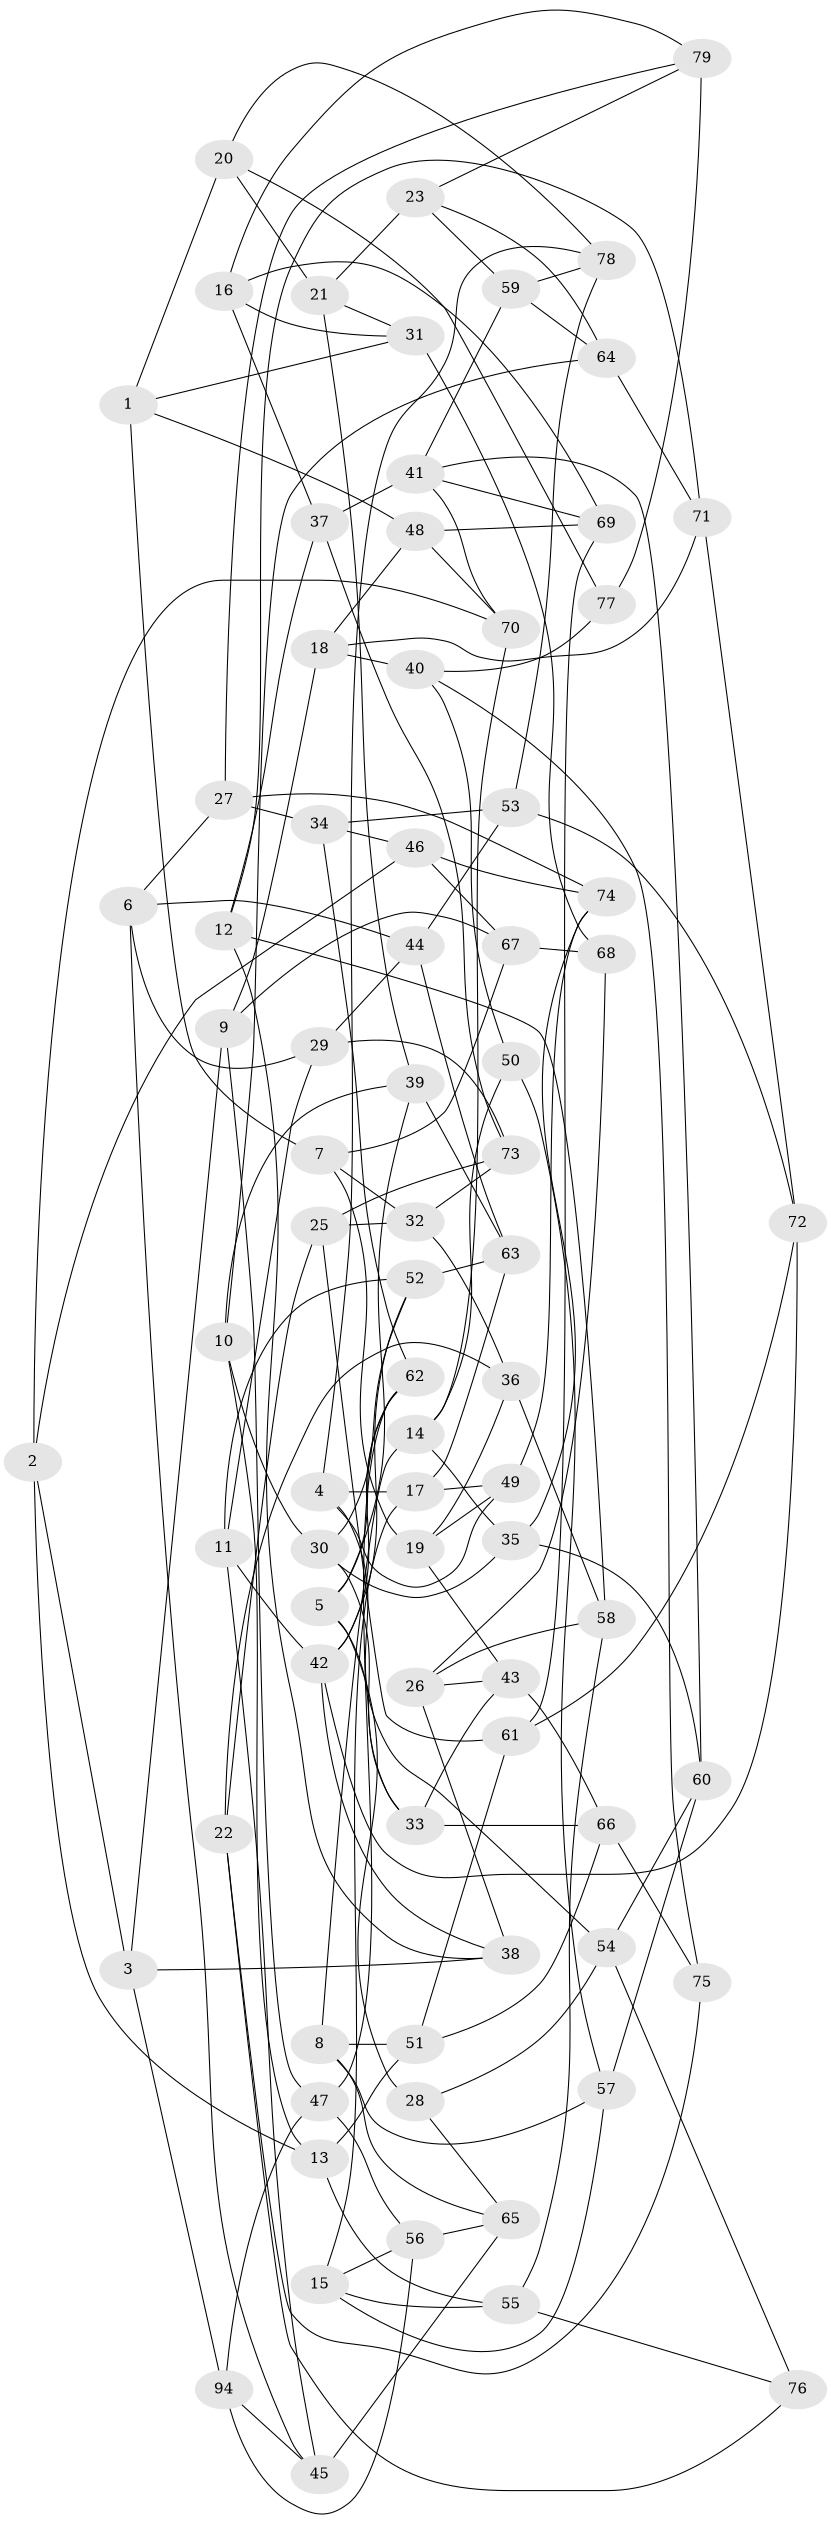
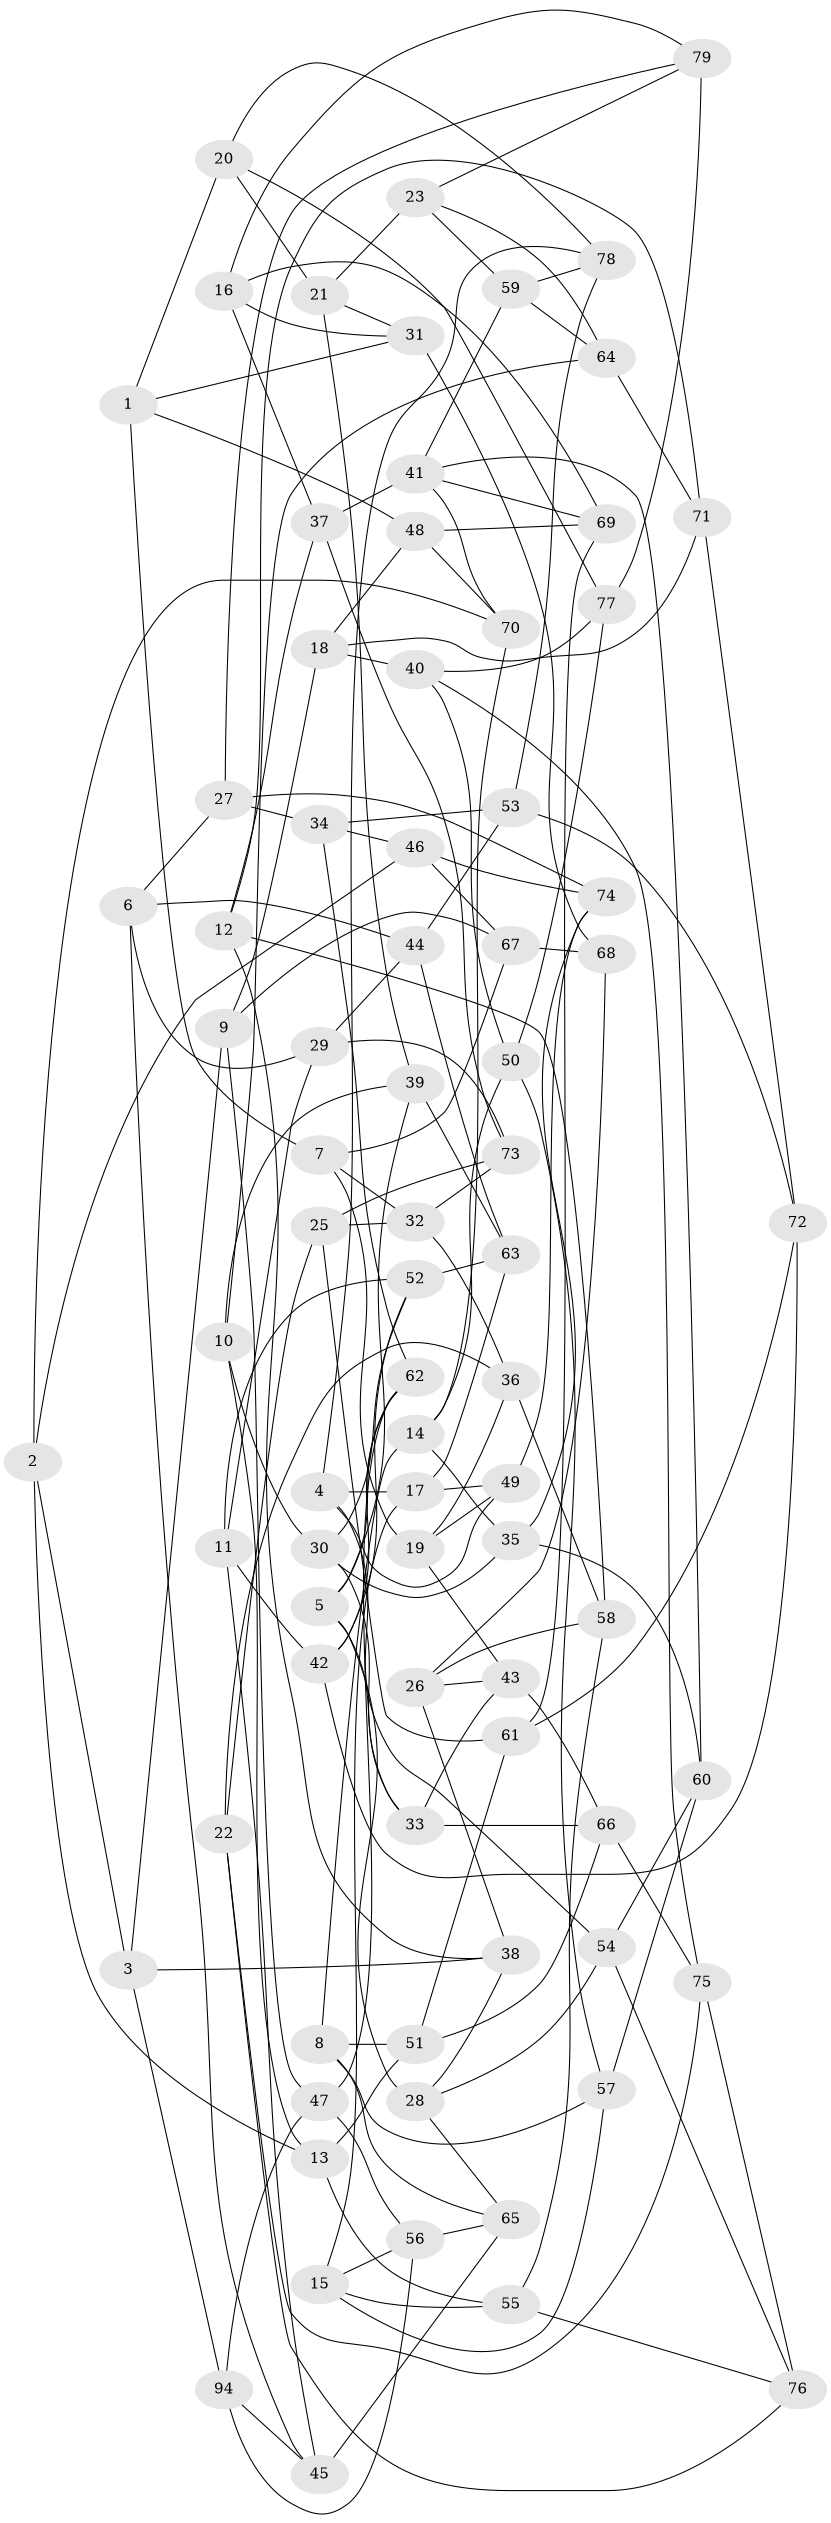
  graph {
    rankdir=LR
    node [color=gray90 style=filled]
    1
    7
    20
    31
    48
    19
    32
    67
    78
    21
    77
    68
    70
    69
    2
    3
    13
    46
    9
    n20 [label=94]
    38
    51
    55
    74
    18
    47
    45
    56
    4
    17
    49
    54
    63
    76
    60
    5
    28
    33
    39
    62
    65
    43
    66
    6
    27
    29
    44
    79
    34
    73
    53
    36
    8
    14
    57
    35
    50
    61
    71
    40
    10
    30
    64
    52
    11
    42
    72
    12
    37
    58
    41
    15
    16
    75
    23
    59
    22
    25
    26
    1 -- 7
    1 -- 20
    1 -- 31
    1 -- 48
    7 -- 19
    7 -- 32
    7 -- 67
    20 -- 78
    20 -- 21
    20 -- 77
    31 -- 68
    48 -- 70
    48 -- 69
    19 -- 49
    19 -- 43
    19 -- 36
    32 -- 73
    32 -- 36
    67 -- 68
    21 -- 31
    21 -- 39
    21 -- 23
    77 -- 79
    2 -- 70
    2 -- 3
    2 -- 13
    2 -- 46
    3 -- 9
    3 -- n20
    3 -- 38
    13 -- 51
    13 -- 55
    46 -- 67
    46 -- 74
    9 -- 67
    9 -- 18
    9 -- 47
    n20 -- 47
    n20 -- 45
    n20 -- 56
    51 -- 66
    51 -- 61
    55 -- 76
    55 -- 58
    18 -- 48
    18 -- 71
    18 -- 40
    47 -- 56
    47 -- 62
    45 -- 65
    56 -- 65
    4 -- 78
    4 -- 17
    4 -- 49
    4 -- 54
    17 -- 49
    17 -- 63
    49 -- 74
    54 -- 76
    54 -- 60
    5 -- 28
    5 -- 33
    5 -- 39
    5 -- 62
-   42 -- 38
+   28 -- 38
    28 -- 54
    28 -- 65
    33 -- 43
    33 -- 66
    39 -- 63
    43 -- 66
    66 -- 75
    6 -- 45
    6 -- 27
    6 -- 29
    6 -- 44
    27 -- 74
    27 -- 79
    27 -- 34
    29 -- 44
    29 -- 73
    44 -- 63
    44 -- 53
    34 -- 46
    34 -- 62
    34 -- 53
    53 -- 78
    53 -- 72
    36 -- 58
    8 -- 51
    8 -- 65
    8 -- 14
    8 -- 57
    14 -- 70
    14 -- 35
    14 -- 50
    57 -- 60
    35 -- 74
    35 -- 60
+   50 -- 77
    50 -- 57
    61 -- 69
    61 -- 72
    71 -- 72
    40 -- 77
    40 -- 50
    40 -- 75
    10 -- 13
    10 -- 39
    10 -- 30
    10 -- 64
    30 -- 33
    30 -- 35
    30 -- 52
    64 -- 71
    52 -- 63
    11 -- 45
    11 -- 29
    11 -- 52
    11 -- 42
    42 -- 62
    42 -- 52
    42 -- 72
    12 -- 38
    12 -- 71
    12 -- 37
    12 -- 58
    37 -- 73
    37 -- 41
    41 -- 70
    41 -- 69
    41 -- 60
    41 -- 59
    15 -- 55
    15 -- 56
    15 -- 17
    15 -- 57
    16 -- 31
    16 -- 69
    16 -- 79
    16 -- 37
+   75 -- 76
    23 -- 79
    23 -- 64
    23 -- 59
    59 -- 78
    59 -- 64
    22 -- 76
    22 -- 36
    22 -- 75
    22 -- 25
    25 -- 32
    25 -- 73
    25 -- 61
    26 -- 68
    26 -- 38
    26 -- 43
    26 -- 58
  }
